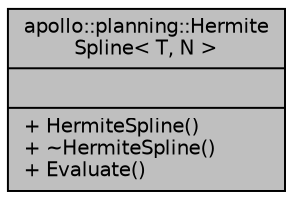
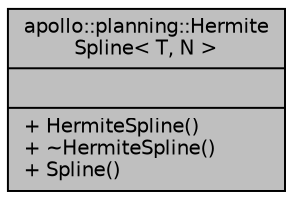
  digraph {
-   n1 [color=black fillcolor=grey75 fontcolor=black fontname=Helvetica fontsize=10 height=0.2 label="{apollo::planning::Hermite\lSpline\< T, N \>\n||+ HermiteSpline()\l+ ~HermiteSpline()\l+ Evaluate()\l}" shape=record style=filled width=0.4]
+   n1 [color=black fillcolor=grey75 fontcolor=black fontname=Helvetica fontsize=10 height=0.2 label="{apollo::planning::Hermite\lSpline\< T, N \>\n||+ HermiteSpline()\l+ ~HermiteSpline()\l+ Spline()\l}" shape=record style=filled width=0.4]
  }
